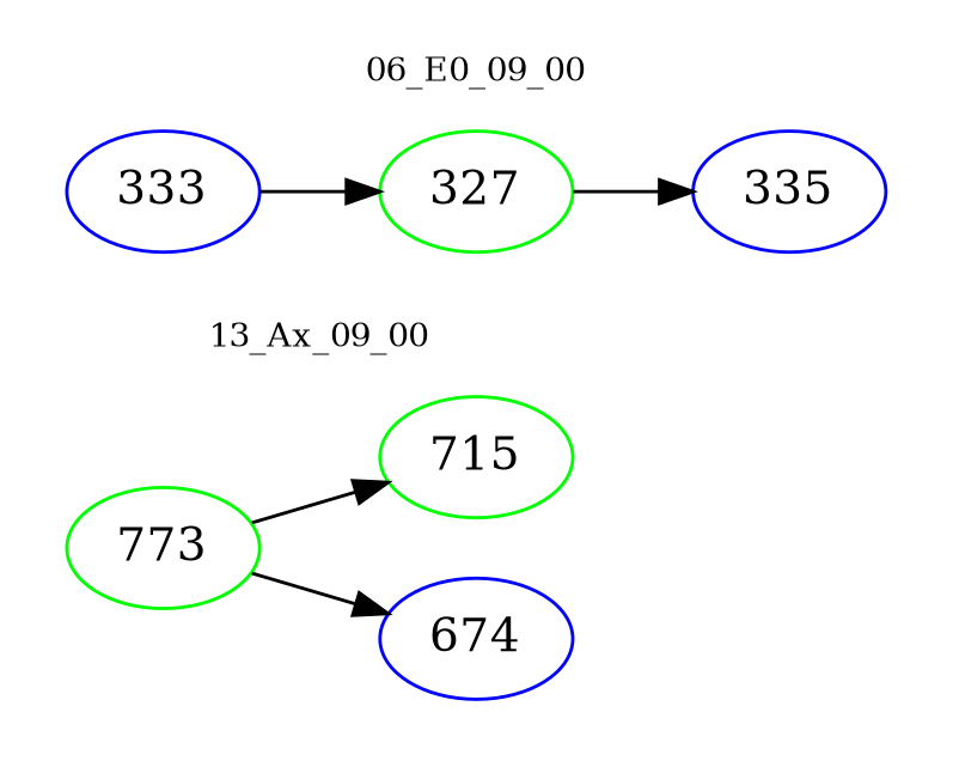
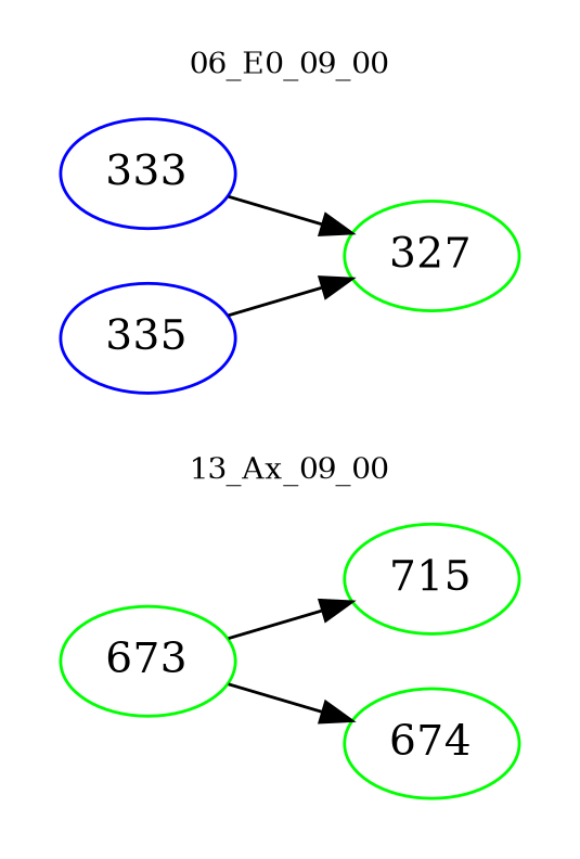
  digraph {
    rankdir=LR
    node [color=blue]
    edge [color=black]
-   n1 [label=674]
-   n2 [color=green label=773]
+   n1 [color=green label=674]
+   n2 [color=green label=673]
    n3 [color=green label=715]
    n4 [label=333]
    n5 [color=green label=327]
    n6 [label=335]
    subgraph cluster_1 {
      color=white
      fontsize=10
      label="13_Ax_09_00"
      n1
      n2
      n3
    }
    subgraph cluster_2 {
      color=white
      fontsize=10
      label="06_E0_09_00"
      n4
      n5
      n6
    }
    n2 -> n1
    n2 -> n3
    n4 -> n5
-   n5 -> n6
+   n6 -> n5
  }
